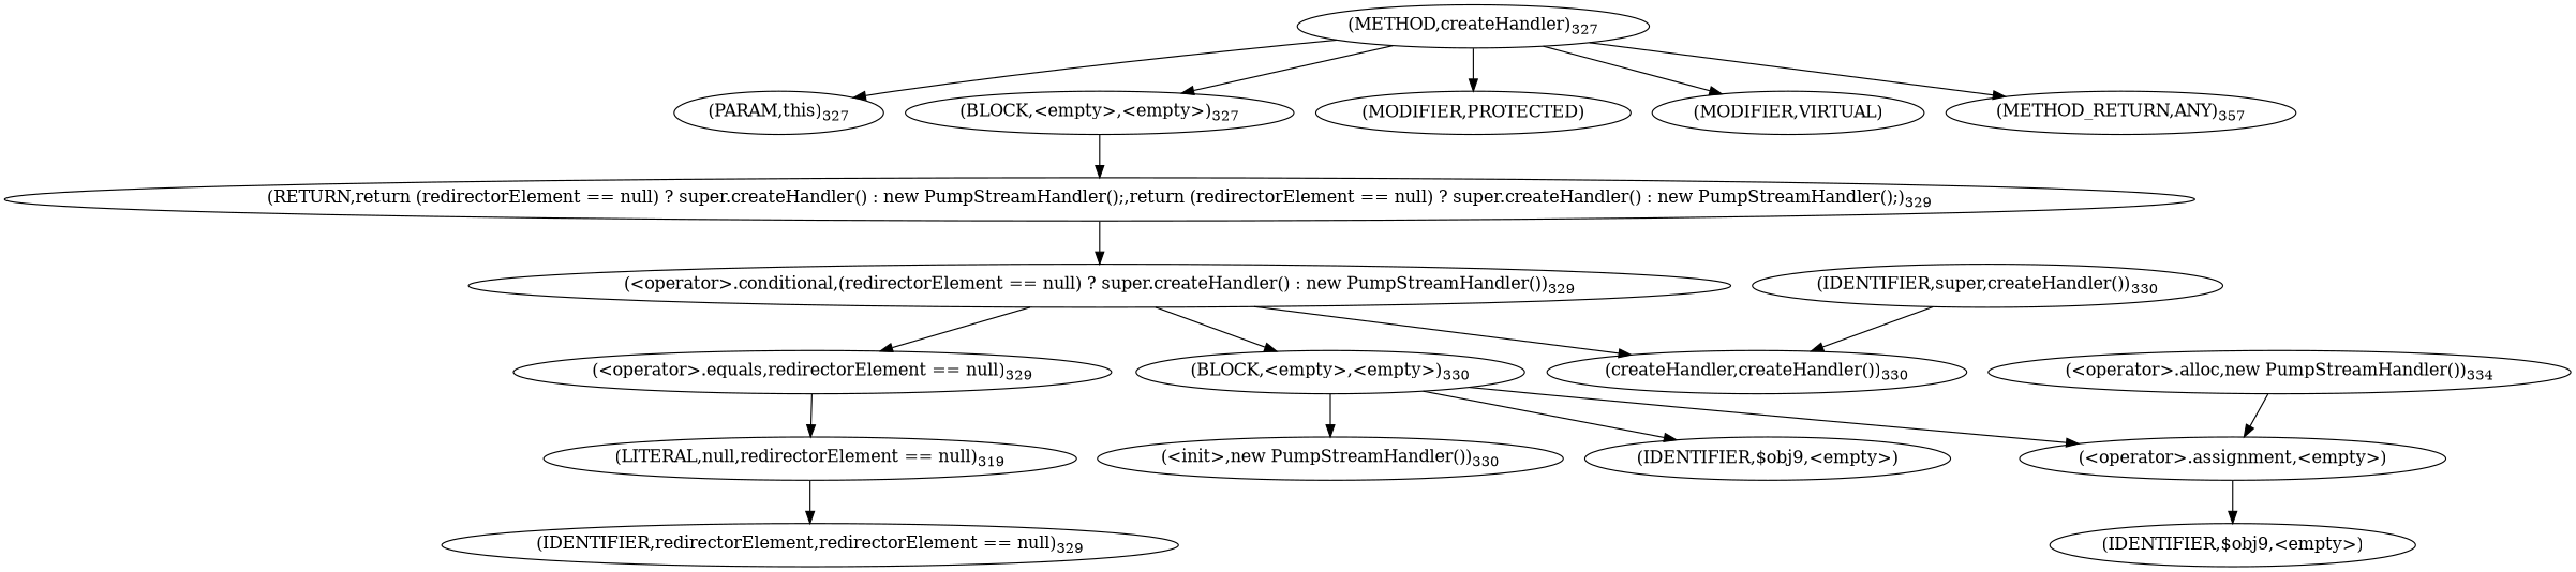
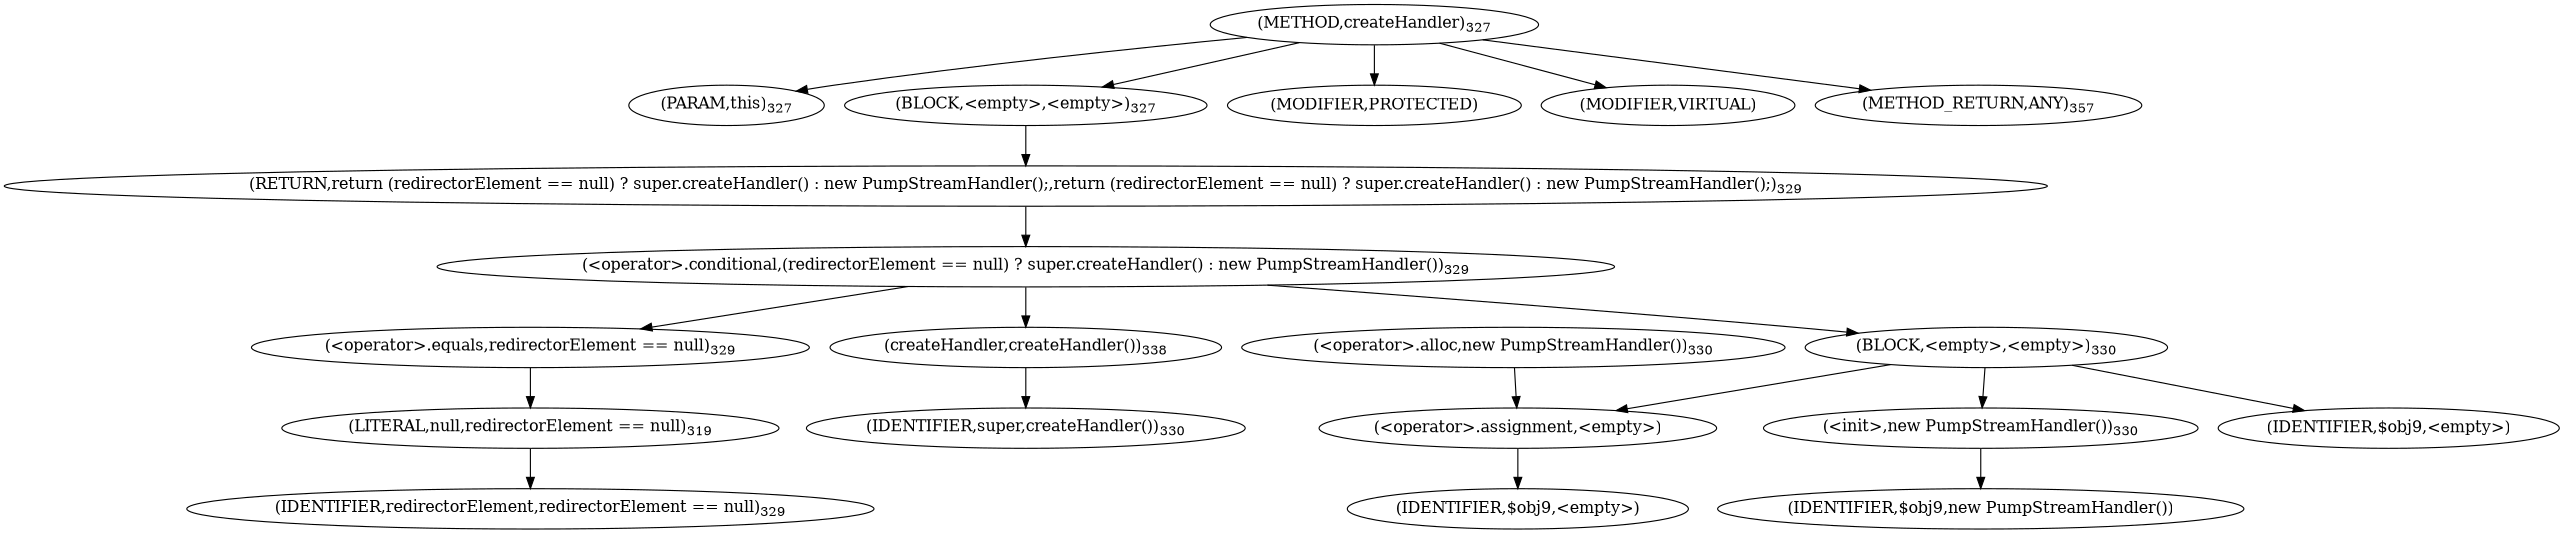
  digraph {
    n1 [label=<(METHOD,createHandler)<SUB>327</SUB>>]
    n2 [label=<(PARAM,this)<SUB>327</SUB>>]
    n3 [label=<(BLOCK,&lt;empty&gt;,&lt;empty&gt;)<SUB>327</SUB>>]
    n4 [label=<(MODIFIER,PROTECTED)>]
    n5 [label=<(MODIFIER,VIRTUAL)>]
    n6 [label=<(METHOD_RETURN,ANY)<SUB>357</SUB>>]
    n7 [label=<(RETURN,return (redirectorElement == null) ? super.createHandler() : new PumpStreamHandler();,return (redirectorElement == null) ? super.createHandler() : new PumpStreamHandler();)<SUB>329</SUB>>]
    n8 [label=<(&lt;operator&gt;.conditional,(redirectorElement == null) ? super.createHandler() : new PumpStreamHandler())<SUB>329</SUB>>]
    n9 [label=<(&lt;operator&gt;.equals,redirectorElement == null)<SUB>329</SUB>>]
-   n10 [label=<(createHandler,createHandler())<SUB>330</SUB>>]
+   n10 [label=<(createHandler,createHandler())<SUB>338</SUB>>]
    n11 [label=<(BLOCK,&lt;empty&gt;,&lt;empty&gt;)<SUB>330</SUB>>]
    n12 [label=<(LITERAL,null,redirectorElement == null)<SUB>319</SUB>>]
    n13 [label=<(IDENTIFIER,super,createHandler())<SUB>330</SUB>>]
    n14 [label=<(&lt;operator&gt;.assignment,&lt;empty&gt;)>]
    n15 [label=<(&lt;init&gt;,new PumpStreamHandler())<SUB>330</SUB>>]
    n16 [label=<(IDENTIFIER,$obj9,&lt;empty&gt;)>]
    n17 [label=<(IDENTIFIER,redirectorElement,redirectorElement == null)<SUB>329</SUB>>]
    n18 [label=<(IDENTIFIER,$obj9,&lt;empty&gt;)>]
-   n20 [label=<(&lt;operator&gt;.alloc,new PumpStreamHandler())<SUB>334</SUB>>]
+   n19 [label=<(IDENTIFIER,$obj9,new PumpStreamHandler())>]
+   n20 [label=<(&lt;operator&gt;.alloc,new PumpStreamHandler())<SUB>330</SUB>>]
    n1 -> n2
    n1 -> n3
    n1 -> n4
    n1 -> n5
    n1 -> n6
    n3 -> n7
    n7 -> n8
    n8 -> n9
    n8 -> n10
    n8 -> n11
    n9 -> n12
-   n13 -> n10
+   n10 -> n13
    n11 -> n14
    n11 -> n15
    n11 -> n16
    n12 -> n17
    n14 -> n18
+   n15 -> n19
    n20 -> n14
  }
